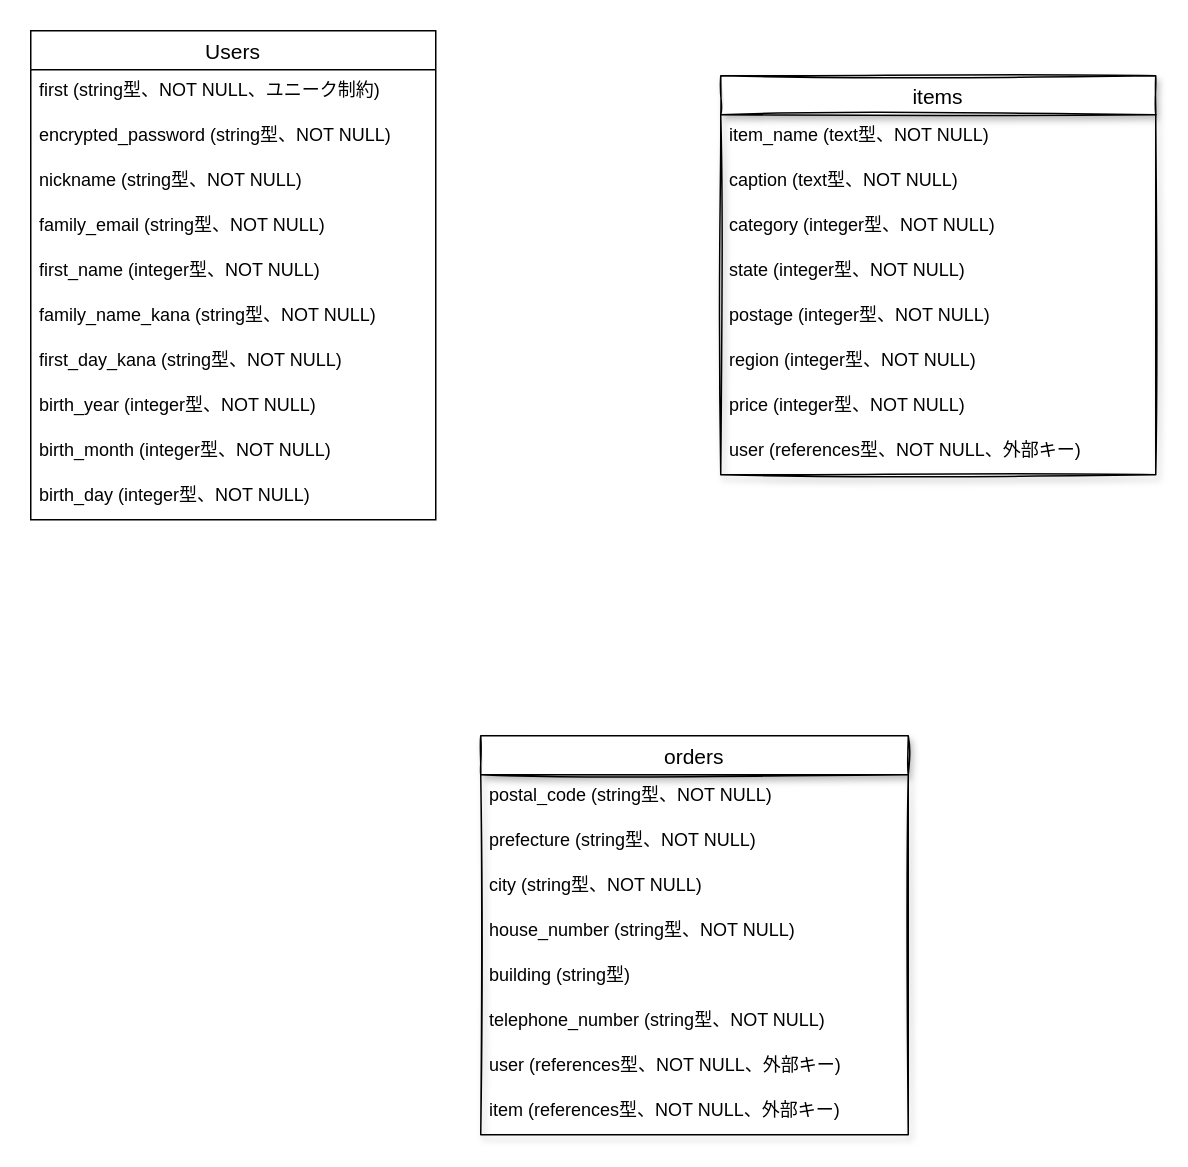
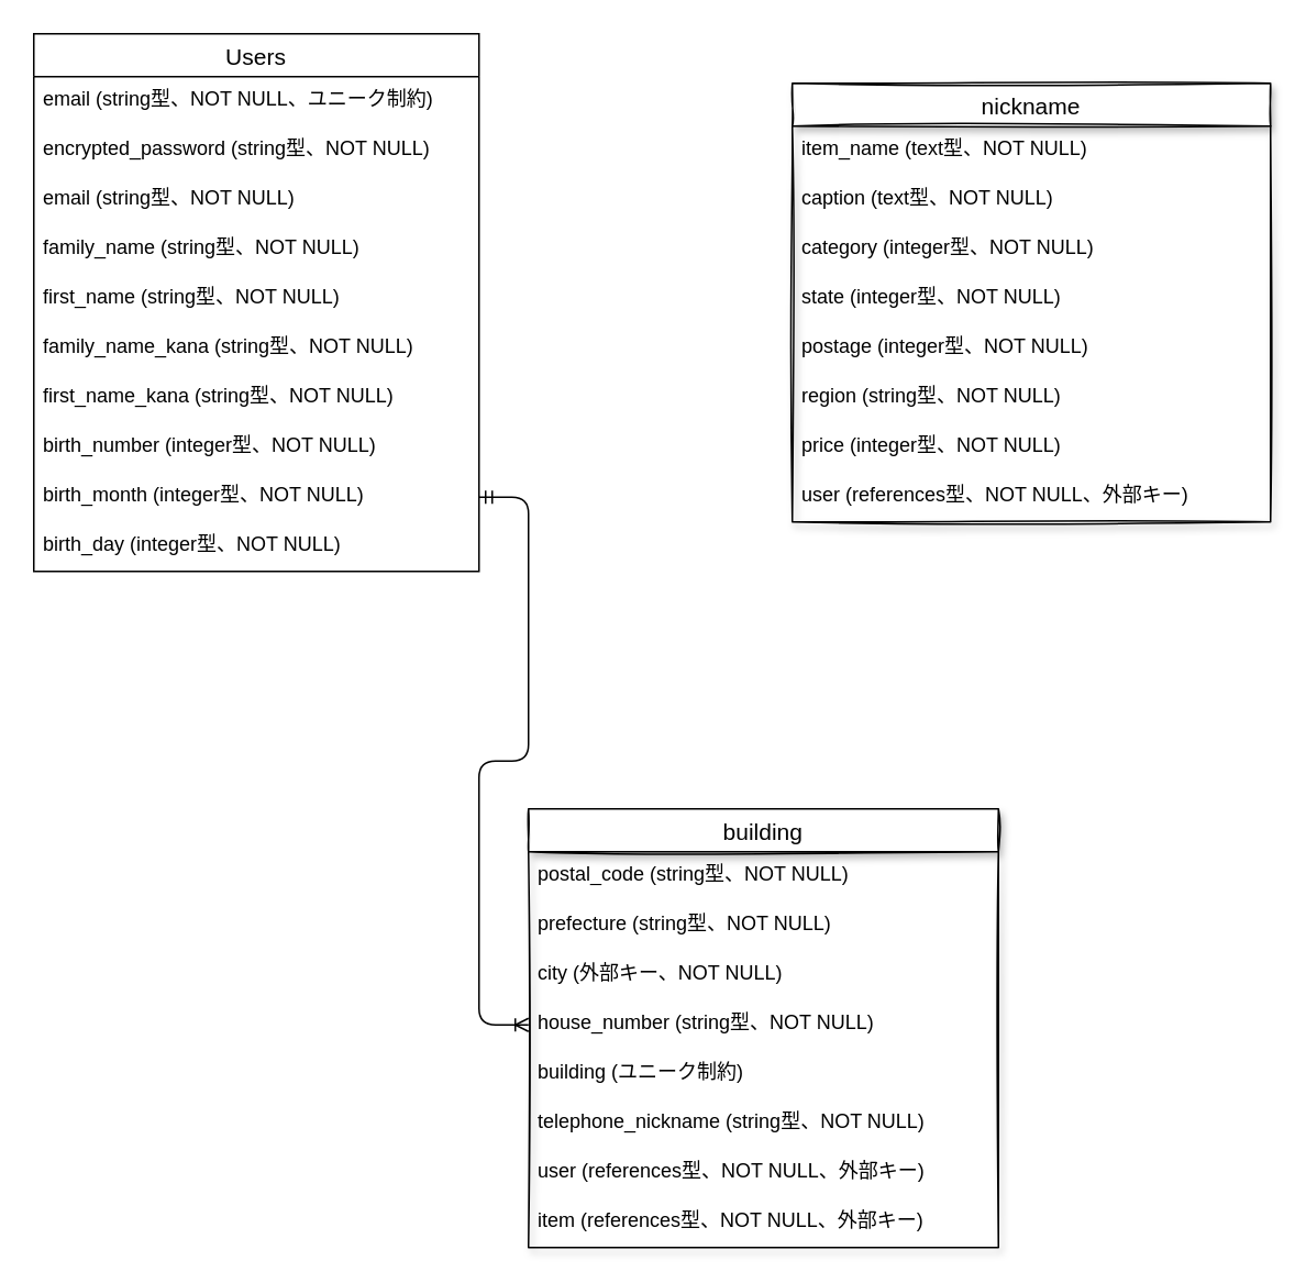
  <mxCell id="0" />
  <mxCell id="1" parent="0" />
  <mxCell id="2" value="Users" style="swimlane;fontStyle=0;childLayout=stackLayout;horizontal=1;startSize=26;horizontalStack=0;resizeParent=1;resizeParentMax=0;resizeLast=0;collapsible=1;marginBottom=0;align=center;fontSize=14;" vertex="1" parent="1"><mxGeometry x="20" y="20" width="270" height="326" as="geometry"><mxRectangle x="50" y="70" width="80" height="30" as="alternateBounds" /></mxGeometry></mxCell>
- <mxCell id="3" value="first (string型、NOT NULL、ユニーク制約)" style="text;strokeColor=none;fillColor=none;spacingLeft=4;spacingRight=4;overflow=hidden;rotatable=0;points=[[0,0.5],[1,0.5]];portConstraint=eastwest;fontSize=12;" vertex="1" parent="2"><mxGeometry y="26" width="270" height="30" as="geometry" /></mxCell>
+ <mxCell id="3" value="email (string型、NOT NULL、ユニーク制約)" style="text;strokeColor=none;fillColor=none;spacingLeft=4;spacingRight=4;overflow=hidden;rotatable=0;points=[[0,0.5],[1,0.5]];portConstraint=eastwest;fontSize=12;" vertex="1" parent="2"><mxGeometry y="26" width="270" height="30" as="geometry" /></mxCell>
  <mxCell id="4" value="encrypted_password (string型、NOT NULL)" style="text;strokeColor=none;fillColor=none;spacingLeft=4;spacingRight=4;overflow=hidden;rotatable=0;points=[[0,0.5],[1,0.5]];portConstraint=eastwest;fontSize=12;" vertex="1" parent="2"><mxGeometry y="56" width="270" height="30" as="geometry" /></mxCell>
- <mxCell id="5" value="nickname (string型、NOT NULL)" style="text;strokeColor=none;fillColor=none;spacingLeft=4;spacingRight=4;overflow=hidden;rotatable=0;points=[[0,0.5],[1,0.5]];portConstraint=eastwest;fontSize=12;shadow=1;sketch=1;curveFitting=1;jiggle=2;" vertex="1" parent="2"><mxGeometry y="86" width="270" height="30" as="geometry" /></mxCell>
- <mxCell id="6" value="family_email (string型、NOT NULL)" style="text;strokeColor=none;fillColor=none;spacingLeft=4;spacingRight=4;overflow=hidden;rotatable=0;points=[[0,0.5],[1,0.5]];portConstraint=eastwest;fontSize=12;shadow=1;sketch=1;curveFitting=1;jiggle=2;" vertex="1" parent="2"><mxGeometry y="116" width="270" height="30" as="geometry" /></mxCell>
- <mxCell id="7" value="first_name (integer型、NOT NULL)" style="text;strokeColor=none;fillColor=none;spacingLeft=4;spacingRight=4;overflow=hidden;rotatable=0;points=[[0,0.5],[1,0.5]];portConstraint=eastwest;fontSize=12;shadow=1;sketch=1;curveFitting=1;jiggle=2;" vertex="1" parent="2"><mxGeometry y="146" width="270" height="30" as="geometry" /></mxCell>
+ <mxCell id="5" value="email (string型、NOT NULL)" style="text;strokeColor=none;fillColor=none;spacingLeft=4;spacingRight=4;overflow=hidden;rotatable=0;points=[[0,0.5],[1,0.5]];portConstraint=eastwest;fontSize=12;shadow=1;sketch=1;curveFitting=1;jiggle=2;" vertex="1" parent="2"><mxGeometry y="86" width="270" height="30" as="geometry" /></mxCell>
+ <mxCell id="6" value="family_name (string型、NOT NULL)" style="text;strokeColor=none;fillColor=none;spacingLeft=4;spacingRight=4;overflow=hidden;rotatable=0;points=[[0,0.5],[1,0.5]];portConstraint=eastwest;fontSize=12;shadow=1;sketch=1;curveFitting=1;jiggle=2;" vertex="1" parent="2"><mxGeometry y="116" width="270" height="30" as="geometry" /></mxCell>
+ <mxCell id="7" value="first_name (string型、NOT NULL)" style="text;strokeColor=none;fillColor=none;spacingLeft=4;spacingRight=4;overflow=hidden;rotatable=0;points=[[0,0.5],[1,0.5]];portConstraint=eastwest;fontSize=12;shadow=1;sketch=1;curveFitting=1;jiggle=2;" vertex="1" parent="2"><mxGeometry y="146" width="270" height="30" as="geometry" /></mxCell>
  <mxCell id="8" value="family_name_kana (string型、NOT NULL)" style="text;strokeColor=none;fillColor=none;spacingLeft=4;spacingRight=4;overflow=hidden;rotatable=0;points=[[0,0.5],[1,0.5]];portConstraint=eastwest;fontSize=12;shadow=1;sketch=1;curveFitting=1;jiggle=2;" vertex="1" parent="2"><mxGeometry y="176" width="270" height="30" as="geometry" /></mxCell>
- <mxCell id="9" value="first_day_kana (string型、NOT NULL)" style="text;strokeColor=none;fillColor=none;spacingLeft=4;spacingRight=4;overflow=hidden;rotatable=0;points=[[0,0.5],[1,0.5]];portConstraint=eastwest;fontSize=12;shadow=1;sketch=1;curveFitting=1;jiggle=2;" vertex="1" parent="2"><mxGeometry y="206" width="270" height="30" as="geometry" /></mxCell>
- <mxCell id="10" value="birth_year (integer型、NOT NULL)" style="text;strokeColor=none;fillColor=none;spacingLeft=4;spacingRight=4;overflow=hidden;rotatable=0;points=[[0,0.5],[1,0.5]];portConstraint=eastwest;fontSize=12;shadow=1;sketch=1;curveFitting=1;jiggle=2;" vertex="1" parent="2"><mxGeometry y="236" width="270" height="30" as="geometry" /></mxCell>
+ <mxCell id="9" value="first_name_kana (string型、NOT NULL)" style="text;strokeColor=none;fillColor=none;spacingLeft=4;spacingRight=4;overflow=hidden;rotatable=0;points=[[0,0.5],[1,0.5]];portConstraint=eastwest;fontSize=12;shadow=1;sketch=1;curveFitting=1;jiggle=2;" vertex="1" parent="2"><mxGeometry y="206" width="270" height="30" as="geometry" /></mxCell>
+ <mxCell id="10" value="birth_number (integer型、NOT NULL)" style="text;strokeColor=none;fillColor=none;spacingLeft=4;spacingRight=4;overflow=hidden;rotatable=0;points=[[0,0.5],[1,0.5]];portConstraint=eastwest;fontSize=12;shadow=1;sketch=1;curveFitting=1;jiggle=2;" vertex="1" parent="2"><mxGeometry y="236" width="270" height="30" as="geometry" /></mxCell>
  <mxCell id="11" value="birth_month (integer型、NOT NULL)" style="text;strokeColor=none;fillColor=none;spacingLeft=4;spacingRight=4;overflow=hidden;rotatable=0;points=[[0,0.5],[1,0.5]];portConstraint=eastwest;fontSize=12;shadow=1;sketch=1;curveFitting=1;jiggle=2;" vertex="1" parent="2"><mxGeometry y="266" width="270" height="30" as="geometry" /></mxCell>
  <mxCell id="12" value="birth_day (integer型、NOT NULL)" style="text;strokeColor=none;fillColor=none;spacingLeft=4;spacingRight=4;overflow=hidden;rotatable=0;points=[[0,0.5],[1,0.5]];portConstraint=eastwest;fontSize=12;shadow=1;sketch=1;curveFitting=1;jiggle=2;" vertex="1" parent="2"><mxGeometry y="296" width="270" height="30" as="geometry" /></mxCell>
- <mxCell id="13" value="items" style="swimlane;fontStyle=0;childLayout=stackLayout;horizontal=1;startSize=26;horizontalStack=0;resizeParent=1;resizeParentMax=0;resizeLast=0;collapsible=1;marginBottom=0;align=center;fontSize=14;shadow=1;sketch=1;" vertex="1" parent="1"><mxGeometry x="480" y="50" width="290" height="266" as="geometry" /></mxCell>
+ <mxCell id="13" value="nickname" style="swimlane;fontStyle=0;childLayout=stackLayout;horizontal=1;startSize=26;horizontalStack=0;resizeParent=1;resizeParentMax=0;resizeLast=0;collapsible=1;marginBottom=0;align=center;fontSize=14;shadow=1;sketch=1;" vertex="1" parent="1"><mxGeometry x="480" y="50" width="290" height="266" as="geometry" /></mxCell>
  <mxCell id="14" value="item_name (text型、NOT NULL)" style="text;strokeColor=none;fillColor=none;spacingLeft=4;spacingRight=4;overflow=hidden;rotatable=0;points=[[0,0.5],[1,0.5]];portConstraint=eastwest;fontSize=12;shadow=1;sketch=1;" vertex="1" parent="13"><mxGeometry y="26" width="290" height="30" as="geometry" /></mxCell>
  <mxCell id="15" value="caption (text型、NOT NULL)" style="text;strokeColor=none;fillColor=none;spacingLeft=4;spacingRight=4;overflow=hidden;rotatable=0;points=[[0,0.5],[1,0.5]];portConstraint=eastwest;fontSize=12;shadow=1;sketch=1;" vertex="1" parent="13"><mxGeometry y="56" width="290" height="30" as="geometry" /></mxCell>
  <mxCell id="16" value="category (integer型、NOT NULL)" style="text;strokeColor=none;fillColor=none;spacingLeft=4;spacingRight=4;overflow=hidden;rotatable=0;points=[[0,0.5],[1,0.5]];portConstraint=eastwest;fontSize=12;shadow=1;sketch=1;" vertex="1" parent="13"><mxGeometry y="86" width="290" height="30" as="geometry" /></mxCell>
  <mxCell id="17" value="state (integer型、NOT NULL)" style="text;strokeColor=none;fillColor=none;spacingLeft=4;spacingRight=4;overflow=hidden;rotatable=0;points=[[0,0.5],[1,0.5]];portConstraint=eastwest;fontSize=12;shadow=1;sketch=1;" vertex="1" parent="13"><mxGeometry y="116" width="290" height="30" as="geometry" /></mxCell>
  <mxCell id="18" value="postage (integer型、NOT NULL)" style="text;strokeColor=none;fillColor=none;spacingLeft=4;spacingRight=4;overflow=hidden;rotatable=0;points=[[0,0.5],[1,0.5]];portConstraint=eastwest;fontSize=12;shadow=1;sketch=1;" vertex="1" parent="13"><mxGeometry y="146" width="290" height="30" as="geometry" /></mxCell>
- <mxCell id="19" value="region (integer型、NOT NULL)" style="text;strokeColor=none;fillColor=none;spacingLeft=4;spacingRight=4;overflow=hidden;rotatable=0;points=[[0,0.5],[1,0.5]];portConstraint=eastwest;fontSize=12;shadow=1;sketch=1;" vertex="1" parent="13"><mxGeometry y="176" width="290" height="30" as="geometry" /></mxCell>
+ <mxCell id="19" value="region (string型、NOT NULL)" style="text;strokeColor=none;fillColor=none;spacingLeft=4;spacingRight=4;overflow=hidden;rotatable=0;points=[[0,0.5],[1,0.5]];portConstraint=eastwest;fontSize=12;shadow=1;sketch=1;" vertex="1" parent="13"><mxGeometry y="176" width="290" height="30" as="geometry" /></mxCell>
  <mxCell id="20" value="price (integer型、NOT NULL)" style="text;strokeColor=none;fillColor=none;spacingLeft=4;spacingRight=4;overflow=hidden;rotatable=0;points=[[0,0.5],[1,0.5]];portConstraint=eastwest;fontSize=12;shadow=1;sketch=1;" vertex="1" parent="13"><mxGeometry y="206" width="290" height="30" as="geometry" /></mxCell>
  <mxCell id="21" value="user (references型、NOT NULL、外部キー)" style="text;strokeColor=none;fillColor=none;spacingLeft=4;spacingRight=4;overflow=hidden;rotatable=0;points=[[0,0.5],[1,0.5]];portConstraint=eastwest;fontSize=12;shadow=1;sketch=1;" vertex="1" parent="13"><mxGeometry y="236" width="290" height="30" as="geometry" /></mxCell>
- <mxCell id="22" value="orders" style="swimlane;fontStyle=0;childLayout=stackLayout;horizontal=1;startSize=26;horizontalStack=0;resizeParent=1;resizeParentMax=0;resizeLast=0;collapsible=1;marginBottom=0;align=center;fontSize=14;shadow=1;sketch=1;" vertex="1" parent="1"><mxGeometry x="320" y="490" width="285" height="266" as="geometry" /></mxCell>
+ <mxCell id="22" value="building" style="swimlane;fontStyle=0;childLayout=stackLayout;horizontal=1;startSize=26;horizontalStack=0;resizeParent=1;resizeParentMax=0;resizeLast=0;collapsible=1;marginBottom=0;align=center;fontSize=14;shadow=1;sketch=1;" vertex="1" parent="1"><mxGeometry x="320" y="490" width="285" height="266" as="geometry" /></mxCell>
  <mxCell id="23" value="postal_code (string型、NOT NULL)" style="text;strokeColor=none;fillColor=none;spacingLeft=4;spacingRight=4;overflow=hidden;rotatable=0;points=[[0,0.5],[1,0.5]];portConstraint=eastwest;fontSize=12;shadow=1;sketch=1;html=1;" vertex="1" parent="22"><mxGeometry y="26" width="285" height="30" as="geometry" /></mxCell>
  <mxCell id="24" value="prefecture (string型、NOT NULL)" style="text;strokeColor=none;fillColor=none;spacingLeft=4;spacingRight=4;overflow=hidden;rotatable=0;points=[[0,0.5],[1,0.5]];portConstraint=eastwest;fontSize=12;shadow=1;sketch=1;" vertex="1" parent="22"><mxGeometry y="56" width="285" height="30" as="geometry" /></mxCell>
- <mxCell id="25" value="city (string型、NOT NULL)" style="text;strokeColor=none;fillColor=none;spacingLeft=4;spacingRight=4;overflow=hidden;rotatable=0;points=[[0,0.5],[1,0.5]];portConstraint=eastwest;fontSize=12;shadow=1;sketch=1;" vertex="1" parent="22"><mxGeometry y="86" width="285" height="30" as="geometry" /></mxCell>
+ <mxCell id="25" value="city (外部キー、NOT NULL)" style="text;strokeColor=none;fillColor=none;spacingLeft=4;spacingRight=4;overflow=hidden;rotatable=0;points=[[0,0.5],[1,0.5]];portConstraint=eastwest;fontSize=12;shadow=1;sketch=1;" vertex="1" parent="22"><mxGeometry y="86" width="285" height="30" as="geometry" /></mxCell>
  <mxCell id="26" value="house_number (string型、NOT NULL)" style="text;strokeColor=none;fillColor=none;spacingLeft=4;spacingRight=4;overflow=hidden;rotatable=0;points=[[0,0.5],[1,0.5]];portConstraint=eastwest;fontSize=12;shadow=1;sketch=1;" vertex="1" parent="22"><mxGeometry y="116" width="285" height="30" as="geometry" /></mxCell>
- <mxCell id="27" value="building (string型)" style="text;strokeColor=none;fillColor=none;spacingLeft=4;spacingRight=4;overflow=hidden;rotatable=0;points=[[0,0.5],[1,0.5]];portConstraint=eastwest;fontSize=12;shadow=1;sketch=1;" vertex="1" parent="22"><mxGeometry y="146" width="285" height="30" as="geometry" /></mxCell>
- <mxCell id="28" value="telephone_number (string型、NOT NULL)" style="text;strokeColor=none;fillColor=none;spacingLeft=4;spacingRight=4;overflow=hidden;rotatable=0;points=[[0,0.5],[1,0.5]];portConstraint=eastwest;fontSize=12;shadow=1;sketch=1;" vertex="1" parent="22"><mxGeometry y="176" width="285" height="30" as="geometry" /></mxCell>
+ <mxCell id="27" value="building (ユニーク制約)" style="text;strokeColor=none;fillColor=none;spacingLeft=4;spacingRight=4;overflow=hidden;rotatable=0;points=[[0,0.5],[1,0.5]];portConstraint=eastwest;fontSize=12;shadow=1;sketch=1;" vertex="1" parent="22"><mxGeometry y="146" width="285" height="30" as="geometry" /></mxCell>
+ <mxCell id="28" value="telephone_nickname (string型、NOT NULL)" style="text;strokeColor=none;fillColor=none;spacingLeft=4;spacingRight=4;overflow=hidden;rotatable=0;points=[[0,0.5],[1,0.5]];portConstraint=eastwest;fontSize=12;shadow=1;sketch=1;" vertex="1" parent="22"><mxGeometry y="176" width="285" height="30" as="geometry" /></mxCell>
  <mxCell id="29" value="user (references型、NOT NULL、外部キー)" style="text;strokeColor=none;fillColor=none;spacingLeft=4;spacingRight=4;overflow=hidden;rotatable=0;points=[[0,0.5],[1,0.5]];portConstraint=eastwest;fontSize=12;shadow=1;sketch=1;" vertex="1" parent="22"><mxGeometry y="206" width="285" height="30" as="geometry" /></mxCell>
  <mxCell id="30" value="item (references型、NOT NULL、外部キー)" style="text;strokeColor=none;fillColor=none;spacingLeft=4;spacingRight=4;overflow=hidden;rotatable=0;points=[[0,0.5],[1,0.5]];portConstraint=eastwest;fontSize=12;shadow=1;sketch=1;" vertex="1" parent="22"><mxGeometry y="236" width="285" height="30" as="geometry" /></mxCell>
+ <mxCell id="31" value="" style="edgeStyle=entityRelationEdgeStyle;fontSize=12;html=1;endArrow=ERoneToMany;startArrow=ERmandOne;exitX=1;exitY=0.5;exitDx=0;exitDy=0;entryX=0;entryY=0.5;entryDx=0;entryDy=0;" edge="1" parent="1" source="11" target="26"><mxGeometry width="100" height="100" relative="1" as="geometry"><mxPoint x="400" y="660" as="sourcePoint" /><mxPoint x="690" y="570" as="targetPoint" /></mxGeometry></mxCell>
